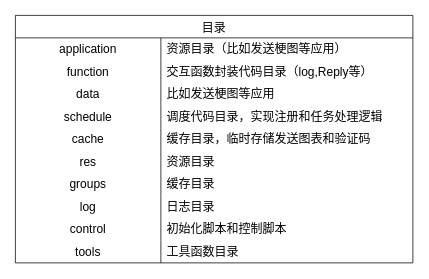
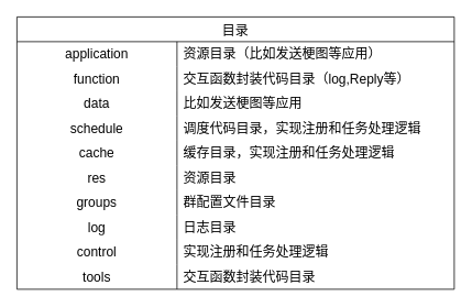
  <mxCell id="0" />
  <mxCell id="1" parent="0" />
  <mxCell id="2" value="目录" style="shape=table;startSize=30;container=1;collapsible=0;childLayout=tableLayout;fixedRows=1;rowLines=0;fontStyle=0;strokeColor=default;fontSize=16;" parent="1" vertex="1"><mxGeometry x="20" y="20" width="530" height="330" as="geometry" /></mxCell>
  <mxCell id="3" value="" style="shape=tableRow;horizontal=0;startSize=0;swimlaneHead=0;swimlaneBody=0;top=0;left=0;bottom=0;right=0;collapsible=0;dropTarget=0;fillColor=none;points=[[0,0.5],[1,0.5]];portConstraint=eastwest;strokeColor=inherit;fontSize=16;" parent="2" vertex="1"><mxGeometry y="30" width="530" height="30" as="geometry" /></mxCell>
  <mxCell id="4" value="application" style="shape=partialRectangle;html=1;whiteSpace=wrap;connectable=0;fillColor=none;top=0;left=0;bottom=0;right=0;overflow=hidden;pointerEvents=1;strokeColor=inherit;fontSize=16;" parent="3" vertex="1"><mxGeometry width="194" height="30" as="geometry"><mxRectangle width="194" height="30" as="alternateBounds" /></mxGeometry></mxCell>
  <mxCell id="5" value="资源目录（比如发送梗图等应用）" style="shape=partialRectangle;html=1;whiteSpace=wrap;connectable=0;fillColor=none;top=0;left=0;bottom=0;right=0;align=left;spacingLeft=6;overflow=hidden;strokeColor=inherit;fontSize=16;" parent="3" vertex="1"><mxGeometry x="194" width="336" height="30" as="geometry"><mxRectangle width="336" height="30" as="alternateBounds" /></mxGeometry></mxCell>
  <mxCell id="6" value="" style="shape=tableRow;horizontal=0;startSize=0;swimlaneHead=0;swimlaneBody=0;top=0;left=0;bottom=0;right=0;collapsible=0;dropTarget=0;fillColor=none;points=[[0,0.5],[1,0.5]];portConstraint=eastwest;strokeColor=inherit;fontSize=16;" parent="2" vertex="1"><mxGeometry y="60" width="530" height="30" as="geometry" /></mxCell>
  <mxCell id="7" value="function" style="shape=partialRectangle;html=1;whiteSpace=wrap;connectable=0;fillColor=none;top=0;left=0;bottom=0;right=0;overflow=hidden;strokeColor=inherit;fontSize=16;" parent="6" vertex="1"><mxGeometry width="194" height="30" as="geometry"><mxRectangle width="194" height="30" as="alternateBounds" /></mxGeometry></mxCell>
  <mxCell id="8" value="交互函数封装代码目录（log,Reply等）" style="shape=partialRectangle;html=1;whiteSpace=wrap;connectable=0;fillColor=none;top=0;left=0;bottom=0;right=0;align=left;spacingLeft=6;overflow=hidden;strokeColor=inherit;fontSize=16;" parent="6" vertex="1"><mxGeometry x="194" width="336" height="30" as="geometry"><mxRectangle width="336" height="30" as="alternateBounds" /></mxGeometry></mxCell>
  <mxCell id="9" value="" style="shape=tableRow;horizontal=0;startSize=0;swimlaneHead=0;swimlaneBody=0;top=0;left=0;bottom=0;right=0;collapsible=0;dropTarget=0;fillColor=none;points=[[0,0.5],[1,0.5]];portConstraint=eastwest;strokeColor=inherit;fontSize=16;" parent="2" vertex="1"><mxGeometry y="90" width="530" height="30" as="geometry" /></mxCell>
  <mxCell id="10" value="data" style="shape=partialRectangle;html=1;whiteSpace=wrap;connectable=0;fillColor=none;top=0;left=0;bottom=0;right=0;overflow=hidden;strokeColor=inherit;fontSize=16;" parent="9" vertex="1"><mxGeometry width="194" height="30" as="geometry"><mxRectangle width="194" height="30" as="alternateBounds" /></mxGeometry></mxCell>
  <mxCell id="11" value="比如发送梗图等应用" style="shape=partialRectangle;html=1;whiteSpace=wrap;connectable=0;fillColor=none;top=0;left=0;bottom=0;right=0;align=left;spacingLeft=6;overflow=hidden;strokeColor=inherit;fontSize=16;" parent="9" vertex="1"><mxGeometry x="194" width="336" height="30" as="geometry"><mxRectangle width="336" height="30" as="alternateBounds" /></mxGeometry></mxCell>
  <mxCell id="12" style="shape=tableRow;horizontal=0;startSize=0;swimlaneHead=0;swimlaneBody=0;top=0;left=0;bottom=0;right=0;collapsible=0;dropTarget=0;fillColor=none;points=[[0,0.5],[1,0.5]];portConstraint=eastwest;strokeColor=inherit;fontSize=16;" parent="2" vertex="1"><mxGeometry y="120" width="530" height="30" as="geometry" /></mxCell>
  <mxCell id="13" value="schedule" style="shape=partialRectangle;html=1;whiteSpace=wrap;connectable=0;fillColor=none;top=0;left=0;bottom=0;right=0;overflow=hidden;strokeColor=inherit;fontSize=16;" parent="12" vertex="1"><mxGeometry width="194" height="30" as="geometry"><mxRectangle width="194" height="30" as="alternateBounds" /></mxGeometry></mxCell>
  <mxCell id="14" value="调度代码目录，实现注册和任务处理逻辑" style="shape=partialRectangle;html=1;whiteSpace=wrap;connectable=0;fillColor=none;top=0;left=0;bottom=0;right=0;align=left;spacingLeft=6;overflow=hidden;strokeColor=inherit;fontSize=16;" parent="12" vertex="1"><mxGeometry x="194" width="336" height="30" as="geometry"><mxRectangle width="336" height="30" as="alternateBounds" /></mxGeometry></mxCell>
  <mxCell id="15" style="shape=tableRow;horizontal=0;startSize=0;swimlaneHead=0;swimlaneBody=0;top=0;left=0;bottom=0;right=0;collapsible=0;dropTarget=0;fillColor=none;points=[[0,0.5],[1,0.5]];portConstraint=eastwest;strokeColor=inherit;fontSize=16;" parent="2" vertex="1"><mxGeometry y="150" width="530" height="30" as="geometry" /></mxCell>
  <mxCell id="16" value="cache" style="shape=partialRectangle;html=1;whiteSpace=wrap;connectable=0;fillColor=none;top=0;left=0;bottom=0;right=0;overflow=hidden;strokeColor=inherit;fontSize=16;" parent="15" vertex="1"><mxGeometry width="194" height="30" as="geometry"><mxRectangle width="194" height="30" as="alternateBounds" /></mxGeometry></mxCell>
- <mxCell id="17" value="缓存目录，临时存储发送图表和验证码" style="shape=partialRectangle;html=1;whiteSpace=wrap;connectable=0;fillColor=none;top=0;left=0;bottom=0;right=0;align=left;spacingLeft=6;overflow=hidden;strokeColor=inherit;fontSize=16;" parent="15" vertex="1"><mxGeometry x="194" width="336" height="30" as="geometry"><mxRectangle width="336" height="30" as="alternateBounds" /></mxGeometry></mxCell>
+ <mxCell id="17" value="缓存目录，实现注册和任务处理逻辑" style="shape=partialRectangle;html=1;whiteSpace=wrap;connectable=0;fillColor=none;top=0;left=0;bottom=0;right=0;align=left;spacingLeft=6;overflow=hidden;strokeColor=inherit;fontSize=16;" parent="15" vertex="1"><mxGeometry x="194" width="336" height="30" as="geometry"><mxRectangle width="336" height="30" as="alternateBounds" /></mxGeometry></mxCell>
  <mxCell id="18" style="shape=tableRow;horizontal=0;startSize=0;swimlaneHead=0;swimlaneBody=0;top=0;left=0;bottom=0;right=0;collapsible=0;dropTarget=0;fillColor=none;points=[[0,0.5],[1,0.5]];portConstraint=eastwest;strokeColor=inherit;fontSize=16;" parent="2" vertex="1"><mxGeometry y="180" width="530" height="30" as="geometry" /></mxCell>
  <mxCell id="19" value="res" style="shape=partialRectangle;html=1;whiteSpace=wrap;connectable=0;fillColor=none;top=0;left=0;bottom=0;right=0;overflow=hidden;strokeColor=inherit;fontSize=16;" parent="18" vertex="1"><mxGeometry width="194" height="30" as="geometry"><mxRectangle width="194" height="30" as="alternateBounds" /></mxGeometry></mxCell>
  <mxCell id="20" value="资源目录" style="shape=partialRectangle;html=1;whiteSpace=wrap;connectable=0;fillColor=none;top=0;left=0;bottom=0;right=0;align=left;spacingLeft=6;overflow=hidden;strokeColor=inherit;fontSize=16;" parent="18" vertex="1"><mxGeometry x="194" width="336" height="30" as="geometry"><mxRectangle width="336" height="30" as="alternateBounds" /></mxGeometry></mxCell>
  <mxCell id="21" style="shape=tableRow;horizontal=0;startSize=0;swimlaneHead=0;swimlaneBody=0;top=0;left=0;bottom=0;right=0;collapsible=0;dropTarget=0;fillColor=none;points=[[0,0.5],[1,0.5]];portConstraint=eastwest;strokeColor=inherit;fontSize=16;" parent="2" vertex="1"><mxGeometry y="210" width="530" height="30" as="geometry" /></mxCell>
  <mxCell id="22" value="groups" style="shape=partialRectangle;html=1;whiteSpace=wrap;connectable=0;fillColor=none;top=0;left=0;bottom=0;right=0;overflow=hidden;strokeColor=inherit;fontSize=16;" parent="21" vertex="1"><mxGeometry width="194" height="30" as="geometry"><mxRectangle width="194" height="30" as="alternateBounds" /></mxGeometry></mxCell>
- <mxCell id="23" value="缓存目录" style="shape=partialRectangle;html=1;whiteSpace=wrap;connectable=0;fillColor=none;top=0;left=0;bottom=0;right=0;align=left;spacingLeft=6;overflow=hidden;strokeColor=inherit;fontSize=16;" parent="21" vertex="1"><mxGeometry x="194" width="336" height="30" as="geometry"><mxRectangle width="336" height="30" as="alternateBounds" /></mxGeometry></mxCell>
+ <mxCell id="23" value="群配置文件目录" style="shape=partialRectangle;html=1;whiteSpace=wrap;connectable=0;fillColor=none;top=0;left=0;bottom=0;right=0;align=left;spacingLeft=6;overflow=hidden;strokeColor=inherit;fontSize=16;" parent="21" vertex="1"><mxGeometry x="194" width="336" height="30" as="geometry"><mxRectangle width="336" height="30" as="alternateBounds" /></mxGeometry></mxCell>
  <mxCell id="24" style="shape=tableRow;horizontal=0;startSize=0;swimlaneHead=0;swimlaneBody=0;top=0;left=0;bottom=0;right=0;collapsible=0;dropTarget=0;fillColor=none;points=[[0,0.5],[1,0.5]];portConstraint=eastwest;strokeColor=inherit;fontSize=16;" parent="2" vertex="1"><mxGeometry y="240" width="530" height="30" as="geometry" /></mxCell>
  <mxCell id="25" value="log" style="shape=partialRectangle;html=1;whiteSpace=wrap;connectable=0;fillColor=none;top=0;left=0;bottom=0;right=0;overflow=hidden;strokeColor=inherit;fontSize=16;" parent="24" vertex="1"><mxGeometry width="194" height="30" as="geometry"><mxRectangle width="194" height="30" as="alternateBounds" /></mxGeometry></mxCell>
  <mxCell id="26" value="日志目录" style="shape=partialRectangle;html=1;whiteSpace=wrap;connectable=0;fillColor=none;top=0;left=0;bottom=0;right=0;align=left;spacingLeft=6;overflow=hidden;strokeColor=inherit;fontSize=16;" parent="24" vertex="1"><mxGeometry x="194" width="336" height="30" as="geometry"><mxRectangle width="336" height="30" as="alternateBounds" /></mxGeometry></mxCell>
  <mxCell id="27" style="shape=tableRow;horizontal=0;startSize=0;swimlaneHead=0;swimlaneBody=0;top=0;left=0;bottom=0;right=0;collapsible=0;dropTarget=0;fillColor=none;points=[[0,0.5],[1,0.5]];portConstraint=eastwest;strokeColor=inherit;fontSize=16;" parent="2" vertex="1"><mxGeometry y="270" width="530" height="30" as="geometry" /></mxCell>
  <mxCell id="28" value="control" style="shape=partialRectangle;html=1;whiteSpace=wrap;connectable=0;fillColor=none;top=0;left=0;bottom=0;right=0;overflow=hidden;strokeColor=inherit;fontSize=16;" parent="27" vertex="1"><mxGeometry width="194" height="30" as="geometry"><mxRectangle width="194" height="30" as="alternateBounds" /></mxGeometry></mxCell>
- <mxCell id="29" value="初始化脚本和控制脚本" style="shape=partialRectangle;html=1;whiteSpace=wrap;connectable=0;fillColor=none;top=0;left=0;bottom=0;right=0;align=left;spacingLeft=6;overflow=hidden;strokeColor=inherit;fontSize=16;" parent="27" vertex="1"><mxGeometry x="194" width="336" height="30" as="geometry"><mxRectangle width="336" height="30" as="alternateBounds" /></mxGeometry></mxCell>
+ <mxCell id="29" value="实现注册和任务处理逻辑" style="shape=partialRectangle;html=1;whiteSpace=wrap;connectable=0;fillColor=none;top=0;left=0;bottom=0;right=0;align=left;spacingLeft=6;overflow=hidden;strokeColor=inherit;fontSize=16;" parent="27" vertex="1"><mxGeometry x="194" width="336" height="30" as="geometry"><mxRectangle width="336" height="30" as="alternateBounds" /></mxGeometry></mxCell>
  <mxCell id="30" style="shape=tableRow;horizontal=0;startSize=0;swimlaneHead=0;swimlaneBody=0;top=0;left=0;bottom=0;right=0;collapsible=0;dropTarget=0;fillColor=none;points=[[0,0.5],[1,0.5]];portConstraint=eastwest;strokeColor=inherit;fontSize=16;" parent="2" vertex="1"><mxGeometry y="300" width="530" height="30" as="geometry" /></mxCell>
  <mxCell id="31" value="tools" style="shape=partialRectangle;html=1;whiteSpace=wrap;connectable=0;fillColor=none;top=0;left=0;bottom=0;right=0;overflow=hidden;strokeColor=inherit;fontSize=16;" parent="30" vertex="1"><mxGeometry width="194" height="30" as="geometry"><mxRectangle width="194" height="30" as="alternateBounds" /></mxGeometry></mxCell>
- <mxCell id="32" value="工具函数目录" style="shape=partialRectangle;html=1;whiteSpace=wrap;connectable=0;fillColor=none;top=0;left=0;bottom=0;right=0;align=left;spacingLeft=6;overflow=hidden;strokeColor=inherit;fontSize=16;" parent="30" vertex="1"><mxGeometry x="194" width="336" height="30" as="geometry"><mxRectangle width="336" height="30" as="alternateBounds" /></mxGeometry></mxCell>
+ <mxCell id="32" value="交互函数封装代码目录" style="shape=partialRectangle;html=1;whiteSpace=wrap;connectable=0;fillColor=none;top=0;left=0;bottom=0;right=0;align=left;spacingLeft=6;overflow=hidden;strokeColor=inherit;fontSize=16;" parent="30" vertex="1"><mxGeometry x="194" width="336" height="30" as="geometry"><mxRectangle width="336" height="30" as="alternateBounds" /></mxGeometry></mxCell>
